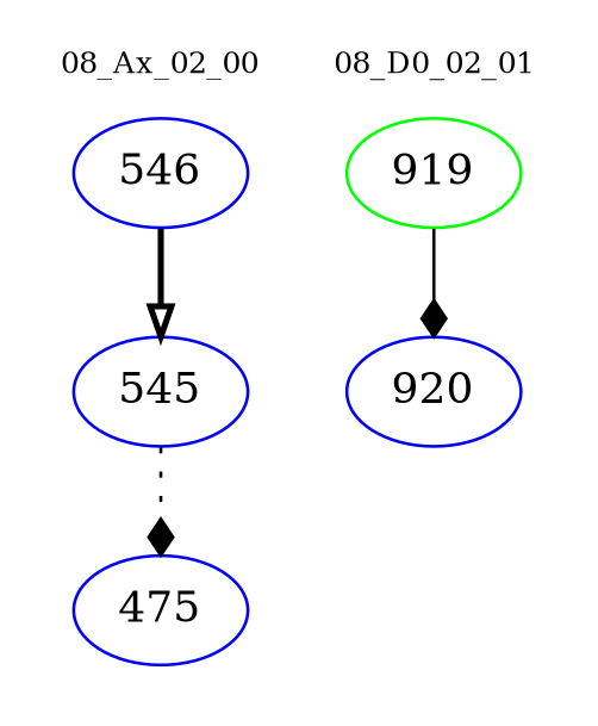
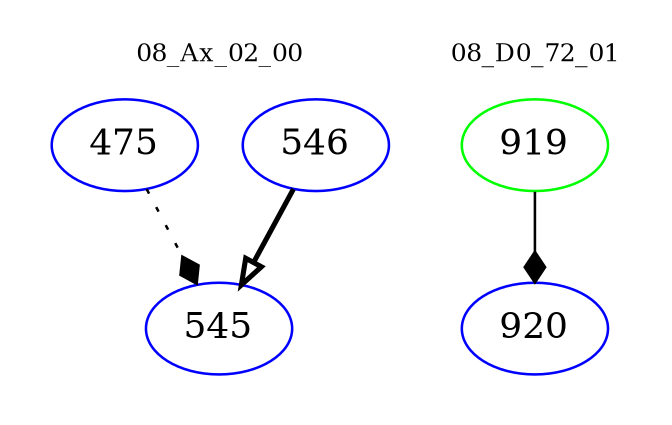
  digraph {
    node [color=blue]
    edge [arrowhead=diamond color=black]
    n1 [label=546]
    n2 [label=545]
    n3 [label=475]
    n4 [color=green label=919]
    n5 [label=920]
    subgraph cluster_1 {
      color=white
      fontsize=10
      label="08_Ax_02_00"
      n1
      n2
      n3
    }
    subgraph cluster_2 {
      color=white
      fontsize=10
-     label="08_D0_02_01"
+     label="08_D0_72_01"
      n4
      n5
    }
    n1 -> n2 [arrowhead=onormal style=bold]
-   n2 -> n3 [style=dotted]
+   n3 -> n2 [style=dotted]
    n4 -> n5 [style=solid]
  }
